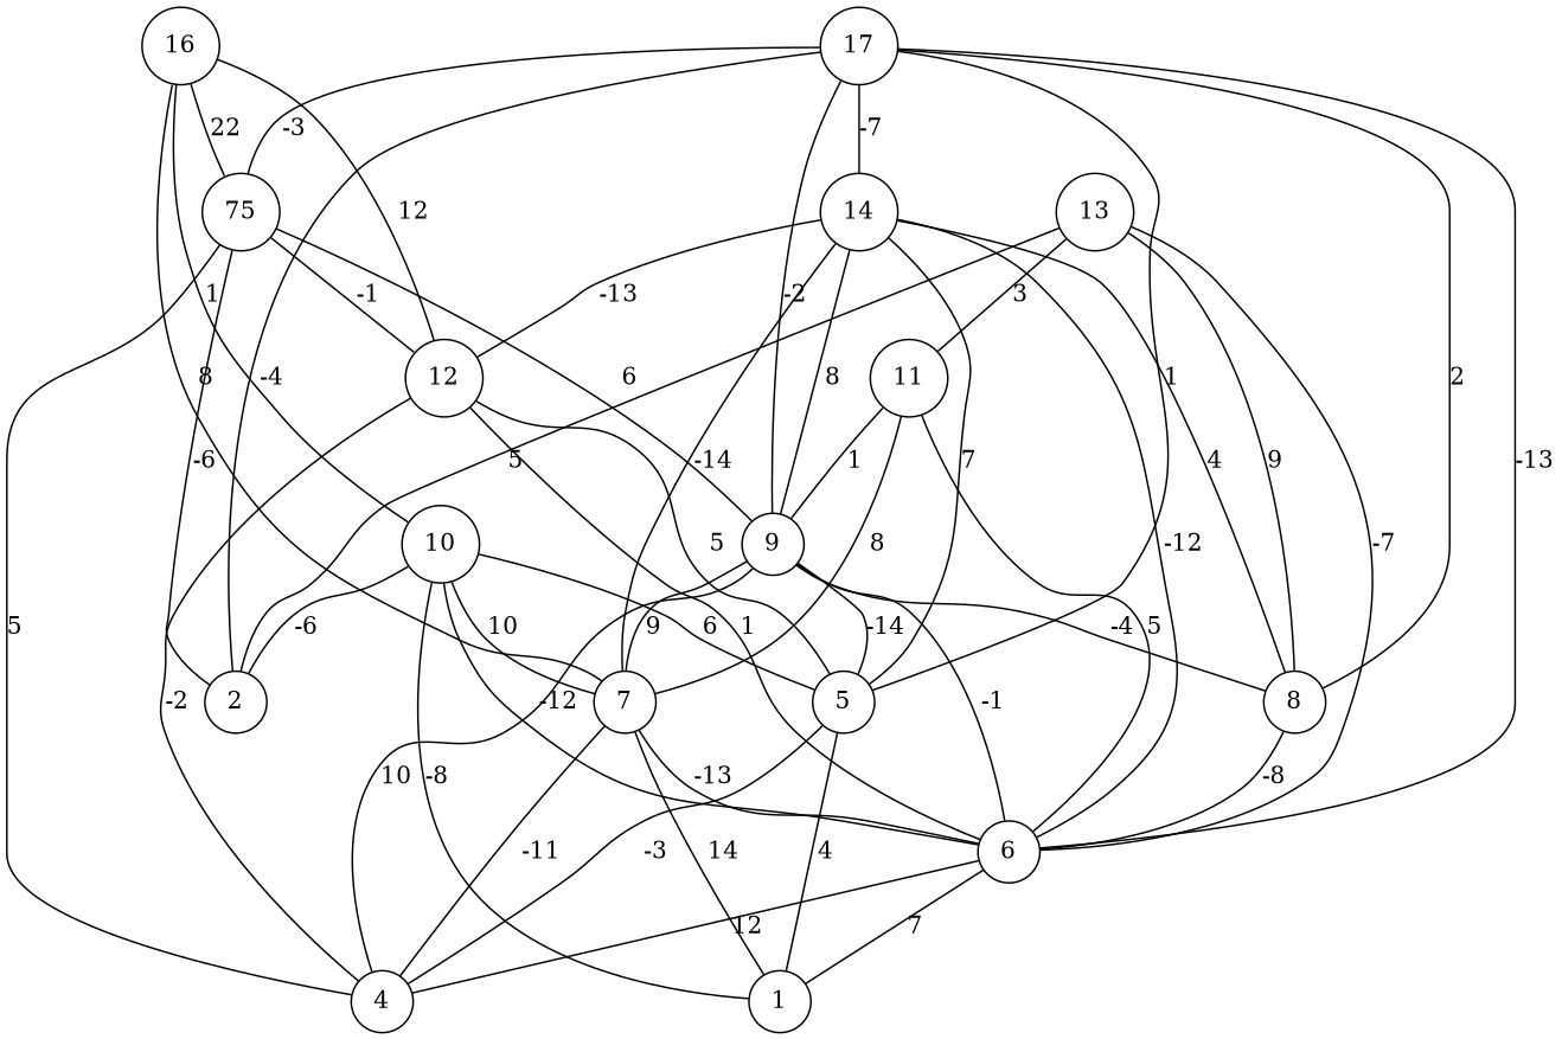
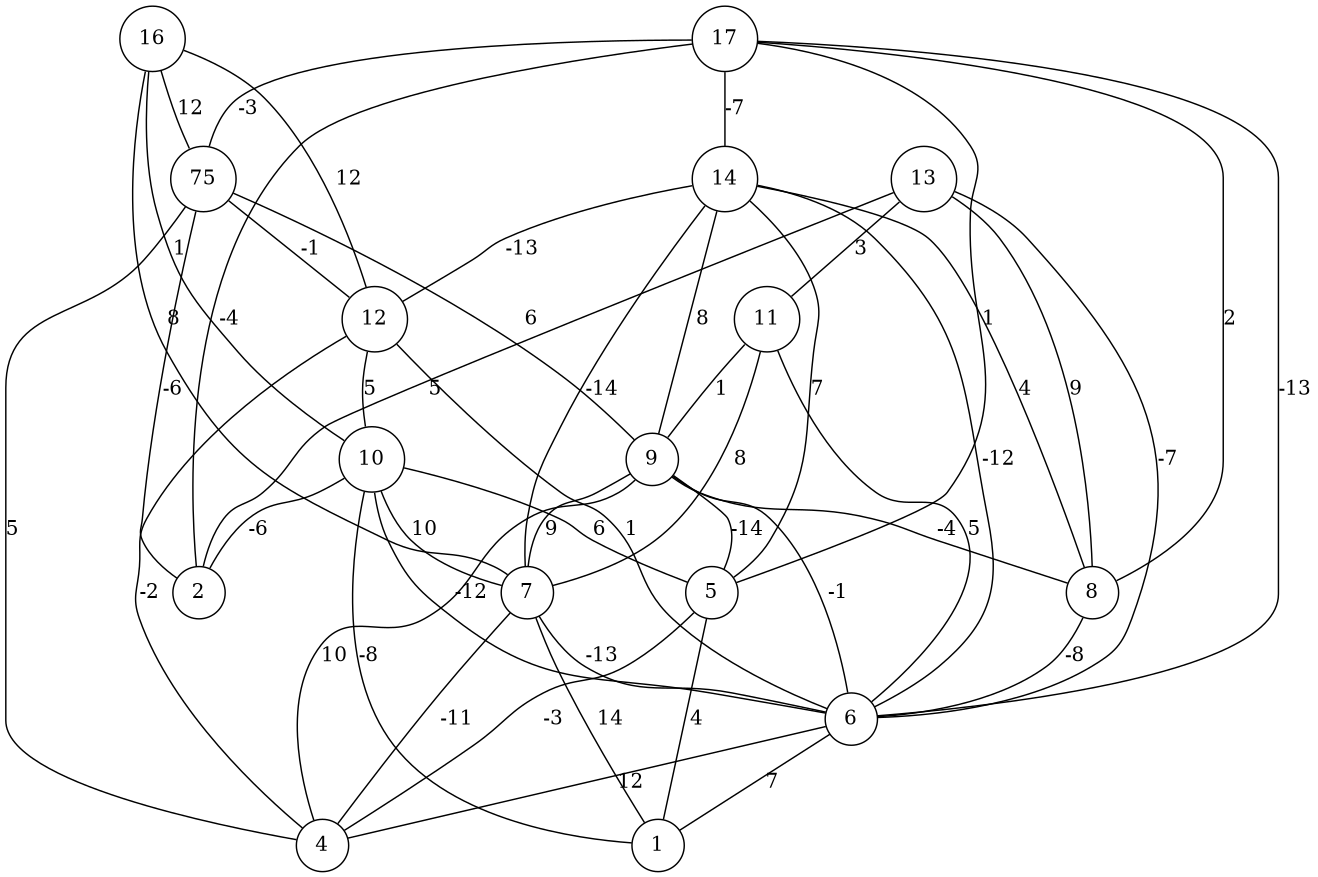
  graph {
    fontname="Helvetica,Arial,sans-serif"
    node [shape=circle]
    17
    2
    5
    6
    8
    9
    14
    n8 [label=75]
    4
    1
    7
    13
    11
    12
    16
    10
    17 -- 2 [label=-4]
    17 -- 5 [label=1]
    17 -- 6 [label=-13]
    17 -- 8 [label=2]
-   17 -- 9 [label=-2]
    17 -- 14 [label=-7]
    17 -- n8 [label=-3]
    5 -- 4 [label=-3]
    5 -- 1 [label=4]
    6 -- 4 [label=12]
    6 -- 1 [label=7]
    8 -- 6 [label=-8]
    9 -- 5 [label=-14]
    9 -- 6 [label=-1]
    9 -- 8 [label=-4]
    9 -- 4 [label=10]
    9 -- 7 [label=9]
    14 -- 5 [label=7]
    14 -- 6 [label=-12]
    14 -- 8 [label=4]
    14 -- 9 [label=8]
    14 -- 7 [label=-14]
    14 -- 12 [label=-13]
    n8 -- 2 [label=-6]
    n8 -- 9 [label=6]
    n8 -- 4 [label=5]
    n8 -- 12 [label=-1]
    7 -- 6 [label=-13]
    7 -- 4 [label=-11]
    7 -- 1 [label=14]
    13 -- 2 [label=5]
    13 -- 6 [label=-7]
    13 -- 8 [label=9]
    13 -- 11 [label=3]
    11 -- 6 [label=5]
    11 -- 9 [label=1]
    11 -- 7 [label=8]
-   12 -- 5 [label=5]
+   12 -- 10 [label=5]
    12 -- 6 [label=1]
    12 -- 4 [label=-2]
-   16 -- n8 [label=22]
+   16 -- n8 [label=12]
    16 -- 7 [label=8]
    16 -- 12 [label=12]
    16 -- 10 [label=1]
    10 -- 2 [label=-6]
    10 -- 5 [label=6]
    10 -- 6 [label=-12]
    10 -- 1 [label=-8]
    10 -- 7 [label=10]
  }
